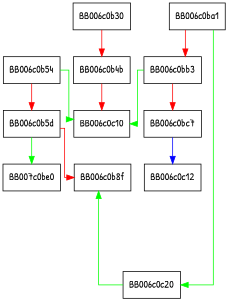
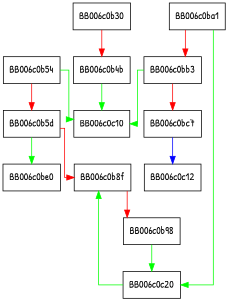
  digraph {
    fontname="Patrick Hand"
    splines=ortho
    node [fontname="Patrick Hand" shape=box]
    edge [color=green fontname="Patrick Hand"]
    BB006c0b30
    BB006c0b4b
    BB006c0c10
    BB006c0b54
    BB006c0b5d
-   BB006c0be0 [label=BB007c0be0]
+   BB006c0be0
    BB006c0b8f
+   BB006c0b98
    BB006c0c20
    BB006c0ba1
    BB006c0bb3
    BB006c0bc7
    BB006c0c12
    BB006c0b30 -> BB006c0b4b [color=red]
-   BB006c0b4b -> BB006c0c10 [color=red]
+   BB006c0b4b -> BB006c0c10
    BB006c0b54 -> BB006c0c10
    BB006c0b54 -> BB006c0b5d [color=red]
    BB006c0b5d -> BB006c0be0
    BB006c0b5d -> BB006c0b8f [color=red]
+   BB006c0b8f -> BB006c0b98 [color=red]
+   BB006c0b98 -> BB006c0c20
    BB006c0c20 -> BB006c0b8f
    BB006c0ba1 -> BB006c0c20
    BB006c0ba1 -> BB006c0bb3 [color=red]
    BB006c0bb3 -> BB006c0c10
    BB006c0bb3 -> BB006c0bc7 [color=red]
    BB006c0bc7 -> BB006c0c12 [color=blue]
  }
